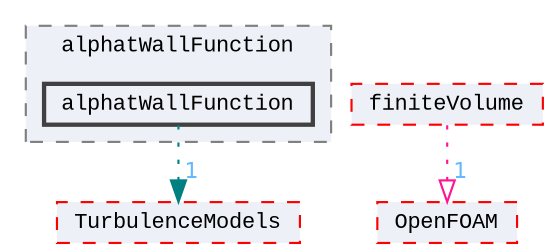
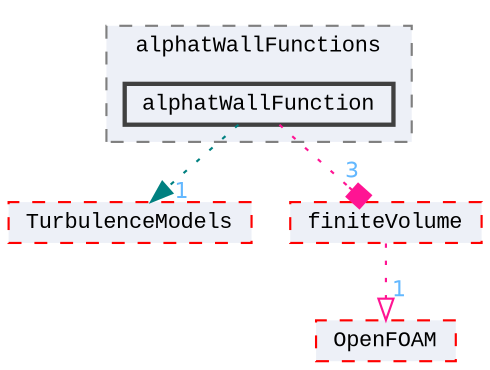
  digraph {
    compound=true
    fontname="Liberation Mono"
    node [color=red fillcolor="#edf0f7" fontname="Liberation Mono" fontsize=10 shape=box style="filled,dashed"]
    edge [color=deeppink fontcolor=steelblue1 fontname="Liberation Mono" fontsize=10 headlabel=1 labeldistance=1.5 labelfontname=Helvetica labelfontsize=10 style=dotted]
    n1 [color=grey25 height=0.2 label=alphatWallFunction style="filled,bold" width=0.4]
    n2 [height=0.2 label=TurbulenceModels width=0.4]
    n3 [height=0.2 label=finiteVolume width=0.4]
    n4 [height=0.2 label=OpenFOAM width=0.4]
    subgraph cluster_1 {
      bgcolor="#edf0f7"
      fontsize=10
-     label=alphatWallFunction
+     label=alphatWallFunctions
      pencolor=grey50
      style="filled,dashed"
      n1
    }
    n1 -> n2 [arrowhead=normal color=teal]
+   n1 -> n3 [arrowhead=box headlabel=3]
    n3 -> n4 [arrowhead=onormal]
  }
